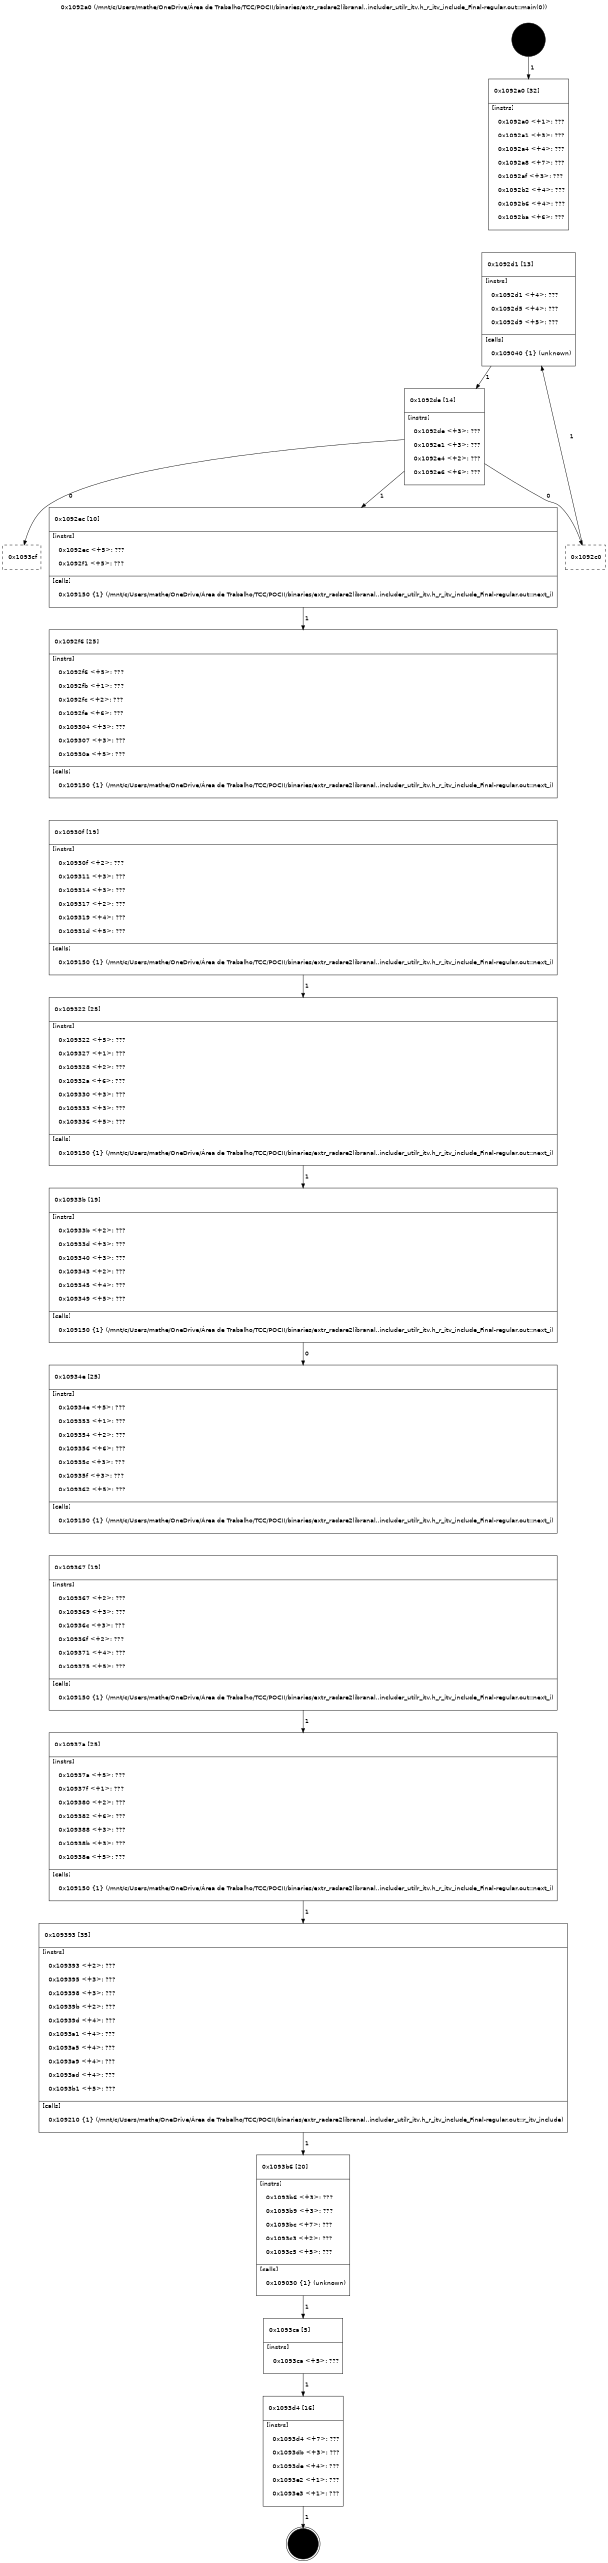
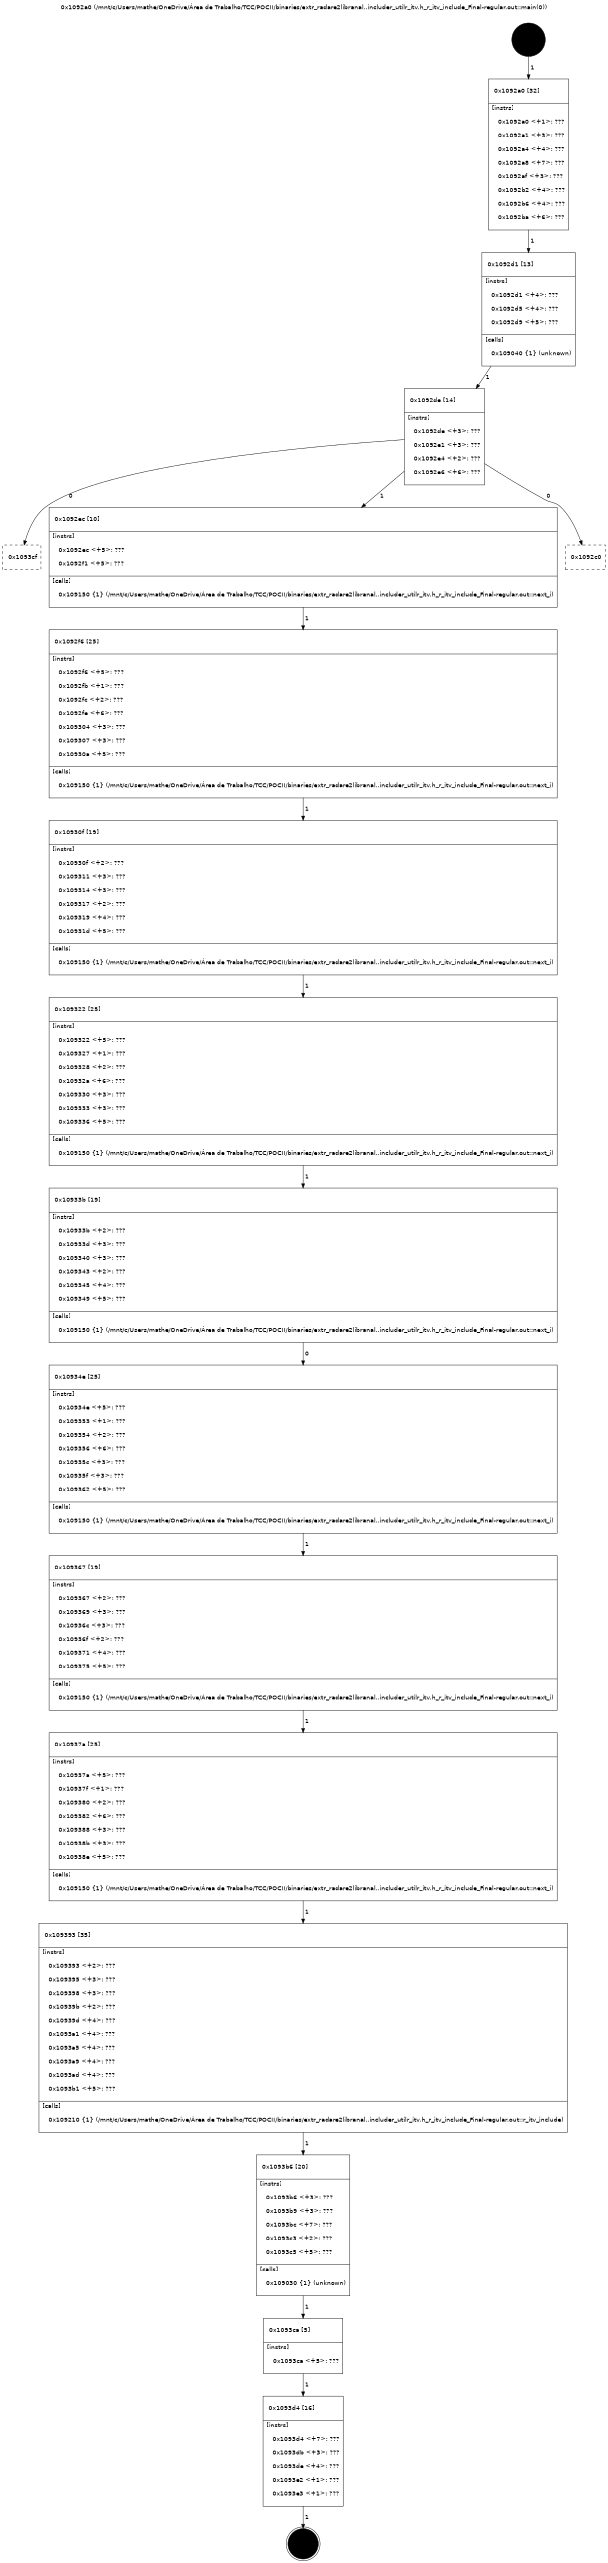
  digraph {
    fontname="DejaVu Sans"
    label="0x1092a0 (/mnt/c/Users/mathe/OneDrive/Área de Trabalho/TCC/POCII/binaries/extr_radare2libranal..includer_utilr_itv.h_r_itv_include_Final-regular.out::main(0))"
    labelloc=t
    node [fontname="DejaVu Sans" shape=record]
    edge [fontname="DejaVu Sans"]
    Entry [fillcolor=black height=0.3 shape=circle style=filled width=0.3]
    n2 [label="{\n     0x1092a0 [32]\l\n     | [instrs]\l\n     &nbsp;&nbsp;0x1092a0 \<+1\>: ???\l\n     &nbsp;&nbsp;0x1092a1 \<+3\>: ???\l\n     &nbsp;&nbsp;0x1092a4 \<+4\>: ???\l\n     &nbsp;&nbsp;0x1092a8 \<+7\>: ???\l\n     &nbsp;&nbsp;0x1092af \<+3\>: ???\l\n     &nbsp;&nbsp;0x1092b2 \<+4\>: ???\l\n     &nbsp;&nbsp;0x1092b6 \<+4\>: ???\l\n     &nbsp;&nbsp;0x1092ba \<+6\>: ???\l\n  }"]
    n3 [label="{\n     0x1092d1 [13]\l\n     | [instrs]\l\n     &nbsp;&nbsp;0x1092d1 \<+4\>: ???\l\n     &nbsp;&nbsp;0x1092d5 \<+4\>: ???\l\n     &nbsp;&nbsp;0x1092d9 \<+5\>: ???\l\n     | [calls]\l\n     &nbsp;&nbsp;0x109040 \{1\} (unknown)\l\n  }"]
    n4 [label="{\n     0x1092de [14]\l\n     | [instrs]\l\n     &nbsp;&nbsp;0x1092de \<+3\>: ???\l\n     &nbsp;&nbsp;0x1092e1 \<+3\>: ???\l\n     &nbsp;&nbsp;0x1092e4 \<+2\>: ???\l\n     &nbsp;&nbsp;0x1092e6 \<+6\>: ???\l\n  }"]
    n5 [label="{\n     0x1092c0\l\n  }" style=dashed]
    n6 [label="{\n     0x1093cf\l\n  }" style=dashed]
    n7 [label="{\n     0x1092ec [10]\l\n     | [instrs]\l\n     &nbsp;&nbsp;0x1092ec \<+5\>: ???\l\n     &nbsp;&nbsp;0x1092f1 \<+5\>: ???\l\n     | [calls]\l\n     &nbsp;&nbsp;0x109150 \{1\} (/mnt/c/Users/mathe/OneDrive/Área de Trabalho/TCC/POCII/binaries/extr_radare2libranal..includer_utilr_itv.h_r_itv_include_Final-regular.out::next_i)\l\n  }"]
    n8 [label="{\n     0x1092f6 [25]\l\n     | [instrs]\l\n     &nbsp;&nbsp;0x1092f6 \<+5\>: ???\l\n     &nbsp;&nbsp;0x1092fb \<+1\>: ???\l\n     &nbsp;&nbsp;0x1092fc \<+2\>: ???\l\n     &nbsp;&nbsp;0x1092fe \<+6\>: ???\l\n     &nbsp;&nbsp;0x109304 \<+3\>: ???\l\n     &nbsp;&nbsp;0x109307 \<+3\>: ???\l\n     &nbsp;&nbsp;0x10930a \<+5\>: ???\l\n     | [calls]\l\n     &nbsp;&nbsp;0x109150 \{1\} (/mnt/c/Users/mathe/OneDrive/Área de Trabalho/TCC/POCII/binaries/extr_radare2libranal..includer_utilr_itv.h_r_itv_include_Final-regular.out::next_i)\l\n  }"]
    n9 [label="{\n     0x10930f [19]\l\n     | [instrs]\l\n     &nbsp;&nbsp;0x10930f \<+2\>: ???\l\n     &nbsp;&nbsp;0x109311 \<+3\>: ???\l\n     &nbsp;&nbsp;0x109314 \<+3\>: ???\l\n     &nbsp;&nbsp;0x109317 \<+2\>: ???\l\n     &nbsp;&nbsp;0x109319 \<+4\>: ???\l\n     &nbsp;&nbsp;0x10931d \<+5\>: ???\l\n     | [calls]\l\n     &nbsp;&nbsp;0x109150 \{1\} (/mnt/c/Users/mathe/OneDrive/Área de Trabalho/TCC/POCII/binaries/extr_radare2libranal..includer_utilr_itv.h_r_itv_include_Final-regular.out::next_i)\l\n  }"]
    Exit [fillcolor=black height=0.3 peripheries=2 shape=circle style=filled width=0.3]
    n11 [label="{\n     0x109322 [25]\l\n     | [instrs]\l\n     &nbsp;&nbsp;0x109322 \<+5\>: ???\l\n     &nbsp;&nbsp;0x109327 \<+1\>: ???\l\n     &nbsp;&nbsp;0x109328 \<+2\>: ???\l\n     &nbsp;&nbsp;0x10932a \<+6\>: ???\l\n     &nbsp;&nbsp;0x109330 \<+3\>: ???\l\n     &nbsp;&nbsp;0x109333 \<+3\>: ???\l\n     &nbsp;&nbsp;0x109336 \<+5\>: ???\l\n     | [calls]\l\n     &nbsp;&nbsp;0x109150 \{1\} (/mnt/c/Users/mathe/OneDrive/Área de Trabalho/TCC/POCII/binaries/extr_radare2libranal..includer_utilr_itv.h_r_itv_include_Final-regular.out::next_i)\l\n  }"]
    n12 [label="{\n     0x10933b [19]\l\n     | [instrs]\l\n     &nbsp;&nbsp;0x10933b \<+2\>: ???\l\n     &nbsp;&nbsp;0x10933d \<+3\>: ???\l\n     &nbsp;&nbsp;0x109340 \<+3\>: ???\l\n     &nbsp;&nbsp;0x109343 \<+2\>: ???\l\n     &nbsp;&nbsp;0x109345 \<+4\>: ???\l\n     &nbsp;&nbsp;0x109349 \<+5\>: ???\l\n     | [calls]\l\n     &nbsp;&nbsp;0x109150 \{1\} (/mnt/c/Users/mathe/OneDrive/Área de Trabalho/TCC/POCII/binaries/extr_radare2libranal..includer_utilr_itv.h_r_itv_include_Final-regular.out::next_i)\l\n  }"]
    n13 [label="{\n     0x10934e [25]\l\n     | [instrs]\l\n     &nbsp;&nbsp;0x10934e \<+5\>: ???\l\n     &nbsp;&nbsp;0x109353 \<+1\>: ???\l\n     &nbsp;&nbsp;0x109354 \<+2\>: ???\l\n     &nbsp;&nbsp;0x109356 \<+6\>: ???\l\n     &nbsp;&nbsp;0x10935c \<+3\>: ???\l\n     &nbsp;&nbsp;0x10935f \<+3\>: ???\l\n     &nbsp;&nbsp;0x109362 \<+5\>: ???\l\n     | [calls]\l\n     &nbsp;&nbsp;0x109150 \{1\} (/mnt/c/Users/mathe/OneDrive/Área de Trabalho/TCC/POCII/binaries/extr_radare2libranal..includer_utilr_itv.h_r_itv_include_Final-regular.out::next_i)\l\n  }"]
    n14 [label="{\n     0x109367 [19]\l\n     | [instrs]\l\n     &nbsp;&nbsp;0x109367 \<+2\>: ???\l\n     &nbsp;&nbsp;0x109369 \<+3\>: ???\l\n     &nbsp;&nbsp;0x10936c \<+3\>: ???\l\n     &nbsp;&nbsp;0x10936f \<+2\>: ???\l\n     &nbsp;&nbsp;0x109371 \<+4\>: ???\l\n     &nbsp;&nbsp;0x109375 \<+5\>: ???\l\n     | [calls]\l\n     &nbsp;&nbsp;0x109150 \{1\} (/mnt/c/Users/mathe/OneDrive/Área de Trabalho/TCC/POCII/binaries/extr_radare2libranal..includer_utilr_itv.h_r_itv_include_Final-regular.out::next_i)\l\n  }"]
    n15 [label="{\n     0x10937a [25]\l\n     | [instrs]\l\n     &nbsp;&nbsp;0x10937a \<+5\>: ???\l\n     &nbsp;&nbsp;0x10937f \<+1\>: ???\l\n     &nbsp;&nbsp;0x109380 \<+2\>: ???\l\n     &nbsp;&nbsp;0x109382 \<+6\>: ???\l\n     &nbsp;&nbsp;0x109388 \<+3\>: ???\l\n     &nbsp;&nbsp;0x10938b \<+3\>: ???\l\n     &nbsp;&nbsp;0x10938e \<+5\>: ???\l\n     | [calls]\l\n     &nbsp;&nbsp;0x109150 \{1\} (/mnt/c/Users/mathe/OneDrive/Área de Trabalho/TCC/POCII/binaries/extr_radare2libranal..includer_utilr_itv.h_r_itv_include_Final-regular.out::next_i)\l\n  }"]
    n16 [label="{\n     0x109393 [35]\l\n     | [instrs]\l\n     &nbsp;&nbsp;0x109393 \<+2\>: ???\l\n     &nbsp;&nbsp;0x109395 \<+3\>: ???\l\n     &nbsp;&nbsp;0x109398 \<+3\>: ???\l\n     &nbsp;&nbsp;0x10939b \<+2\>: ???\l\n     &nbsp;&nbsp;0x10939d \<+4\>: ???\l\n     &nbsp;&nbsp;0x1093a1 \<+4\>: ???\l\n     &nbsp;&nbsp;0x1093a5 \<+4\>: ???\l\n     &nbsp;&nbsp;0x1093a9 \<+4\>: ???\l\n     &nbsp;&nbsp;0x1093ad \<+4\>: ???\l\n     &nbsp;&nbsp;0x1093b1 \<+5\>: ???\l\n     | [calls]\l\n     &nbsp;&nbsp;0x109210 \{1\} (/mnt/c/Users/mathe/OneDrive/Área de Trabalho/TCC/POCII/binaries/extr_radare2libranal..includer_utilr_itv.h_r_itv_include_Final-regular.out::r_itv_include)\l\n  }"]
    n17 [label="{\n     0x1093b6 [20]\l\n     | [instrs]\l\n     &nbsp;&nbsp;0x1093b6 \<+3\>: ???\l\n     &nbsp;&nbsp;0x1093b9 \<+3\>: ???\l\n     &nbsp;&nbsp;0x1093bc \<+7\>: ???\l\n     &nbsp;&nbsp;0x1093c3 \<+2\>: ???\l\n     &nbsp;&nbsp;0x1093c5 \<+5\>: ???\l\n     | [calls]\l\n     &nbsp;&nbsp;0x109030 \{1\} (unknown)\l\n  }"]
    n18 [label="{\n     0x1093ca [5]\l\n     | [instrs]\l\n     &nbsp;&nbsp;0x1093ca \<+5\>: ???\l\n  }"]
    n19 [label="{\n     0x1093d4 [16]\l\n     | [instrs]\l\n     &nbsp;&nbsp;0x1093d4 \<+7\>: ???\l\n     &nbsp;&nbsp;0x1093db \<+3\>: ???\l\n     &nbsp;&nbsp;0x1093de \<+4\>: ???\l\n     &nbsp;&nbsp;0x1093e2 \<+1\>: ???\l\n     &nbsp;&nbsp;0x1093e3 \<+1\>: ???\l\n  }"]
    Entry -> n2 [label=" 1"]
-   n5 -> n3 [label=" 1"]
+   n2 -> n3 [label=" 1"]
    n3 -> n4 [label=" 1"]
    n4 -> n5 [label=" 0"]
    n4 -> n6 [label=" 0"]
    n4 -> n7 [label=" 1"]
    n7 -> n8 [label=" 1"]
+   n8 -> n9 [label=" 1"]
    n9 -> n11 [label=" 1"]
    n11 -> n12 [label=" 1"]
    n12 -> n13 [label=" 0"]
+   n13 -> n14 [label=" 1"]
    n14 -> n15 [label=" 1"]
    n15 -> n16 [label=" 1"]
    n16 -> n17 [label=" 1"]
    n17 -> n18 [label=" 1"]
    n18 -> n19 [label=" 1"]
    n19 -> Exit [label=" 1"]
  }
